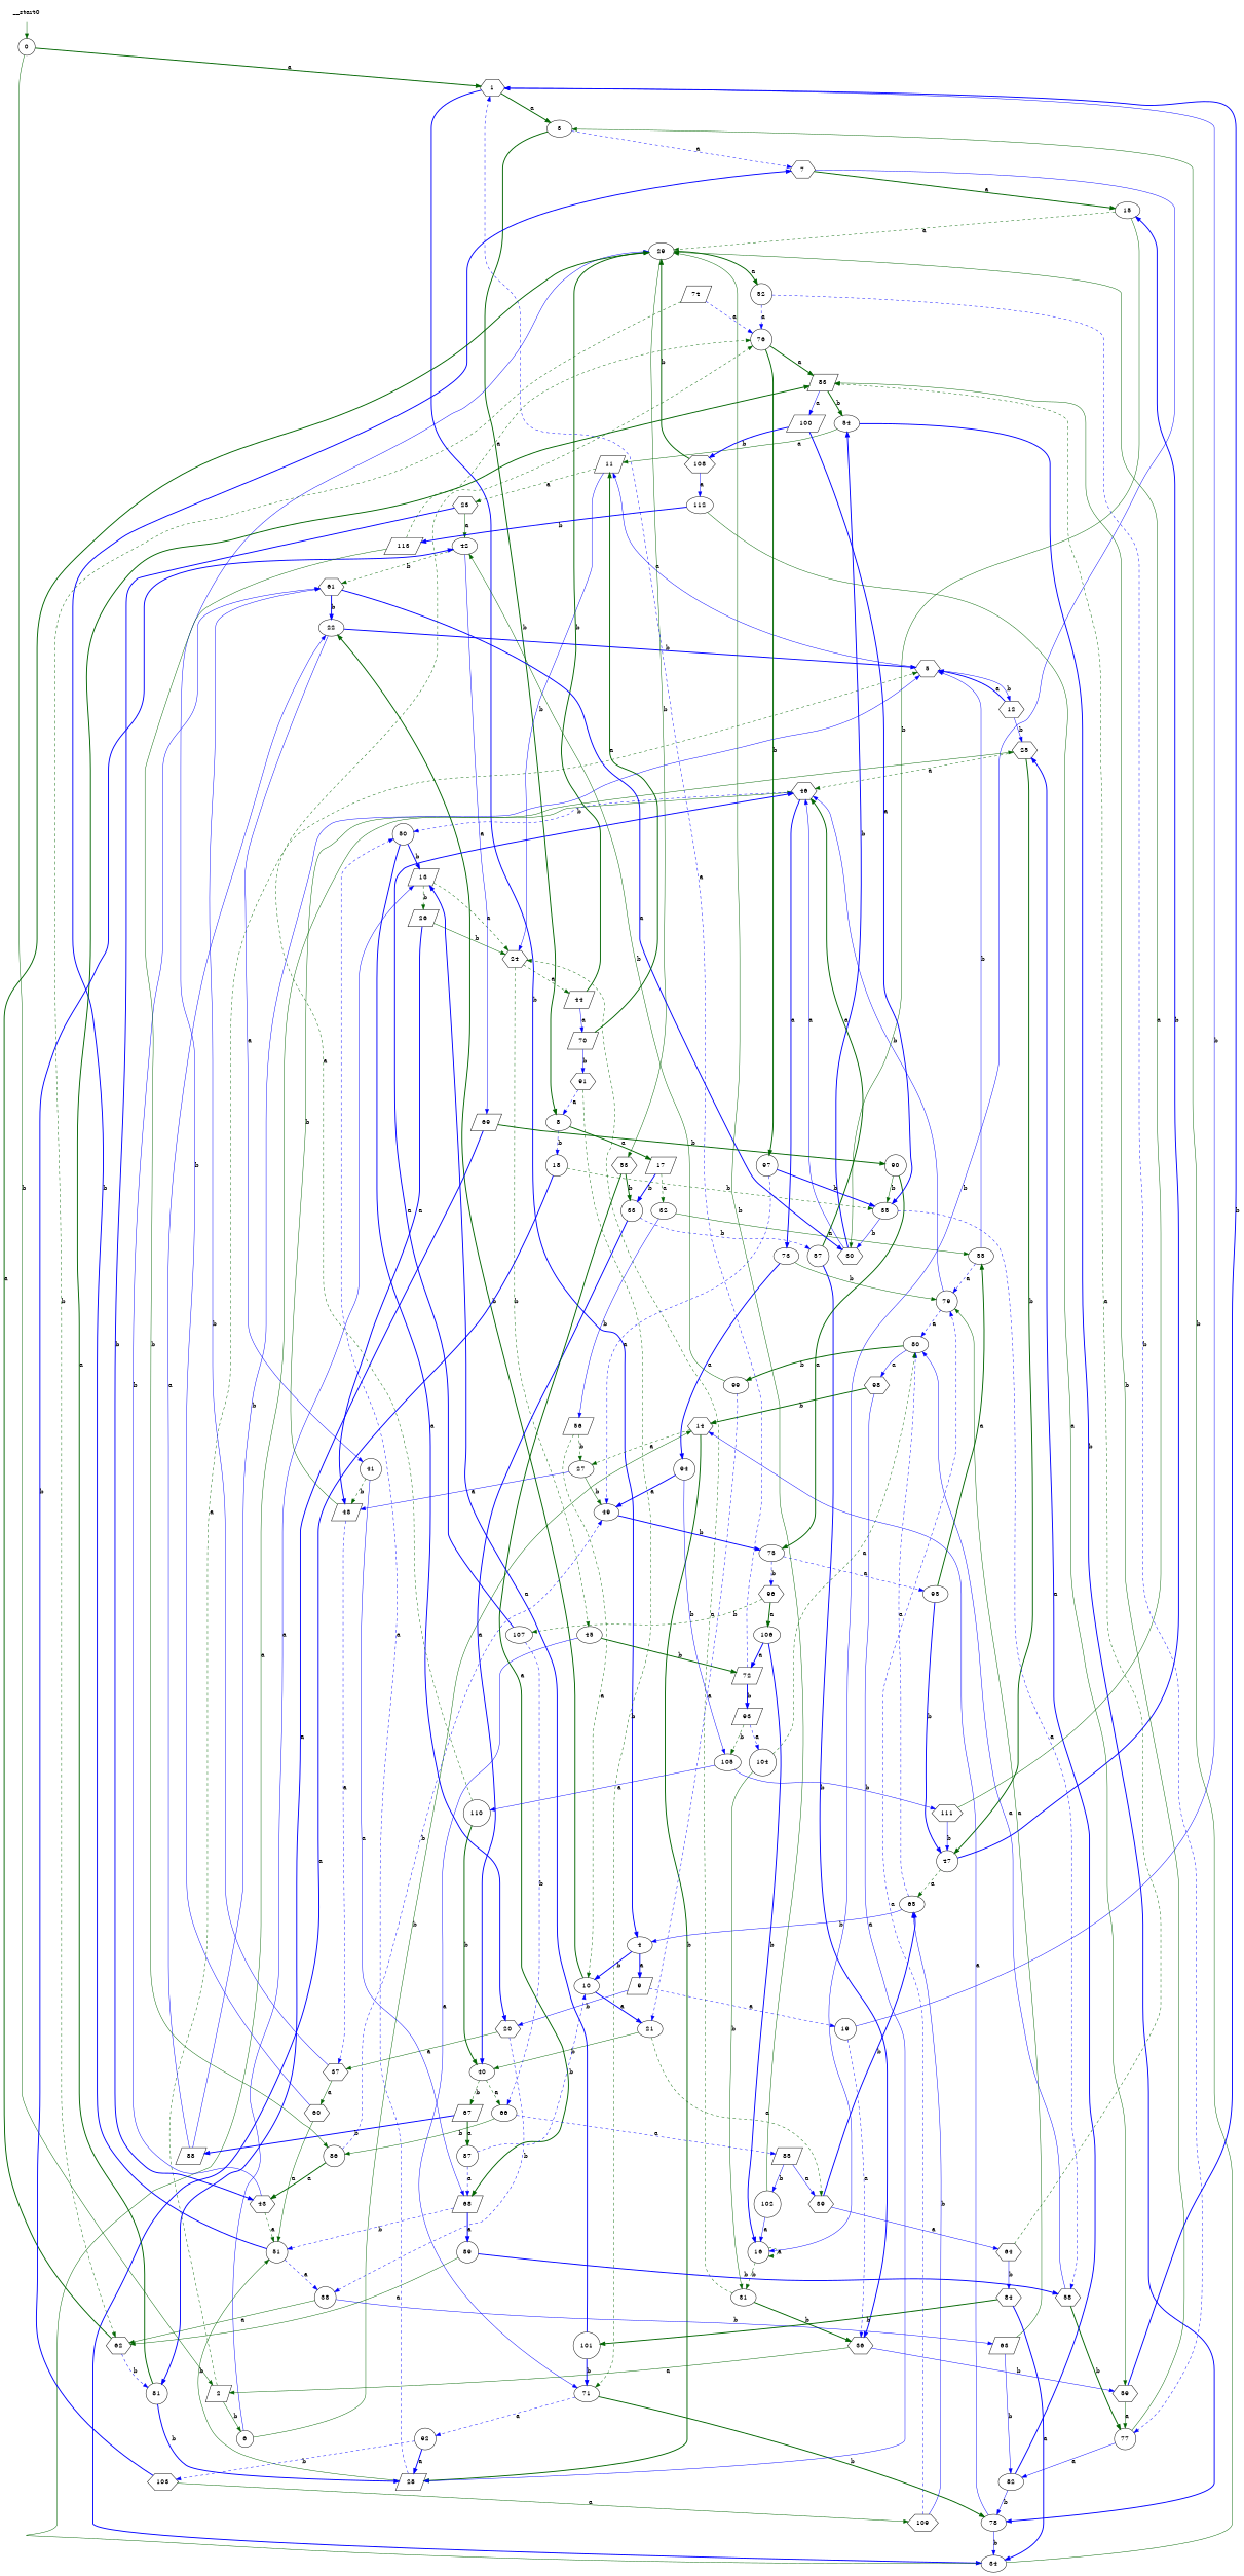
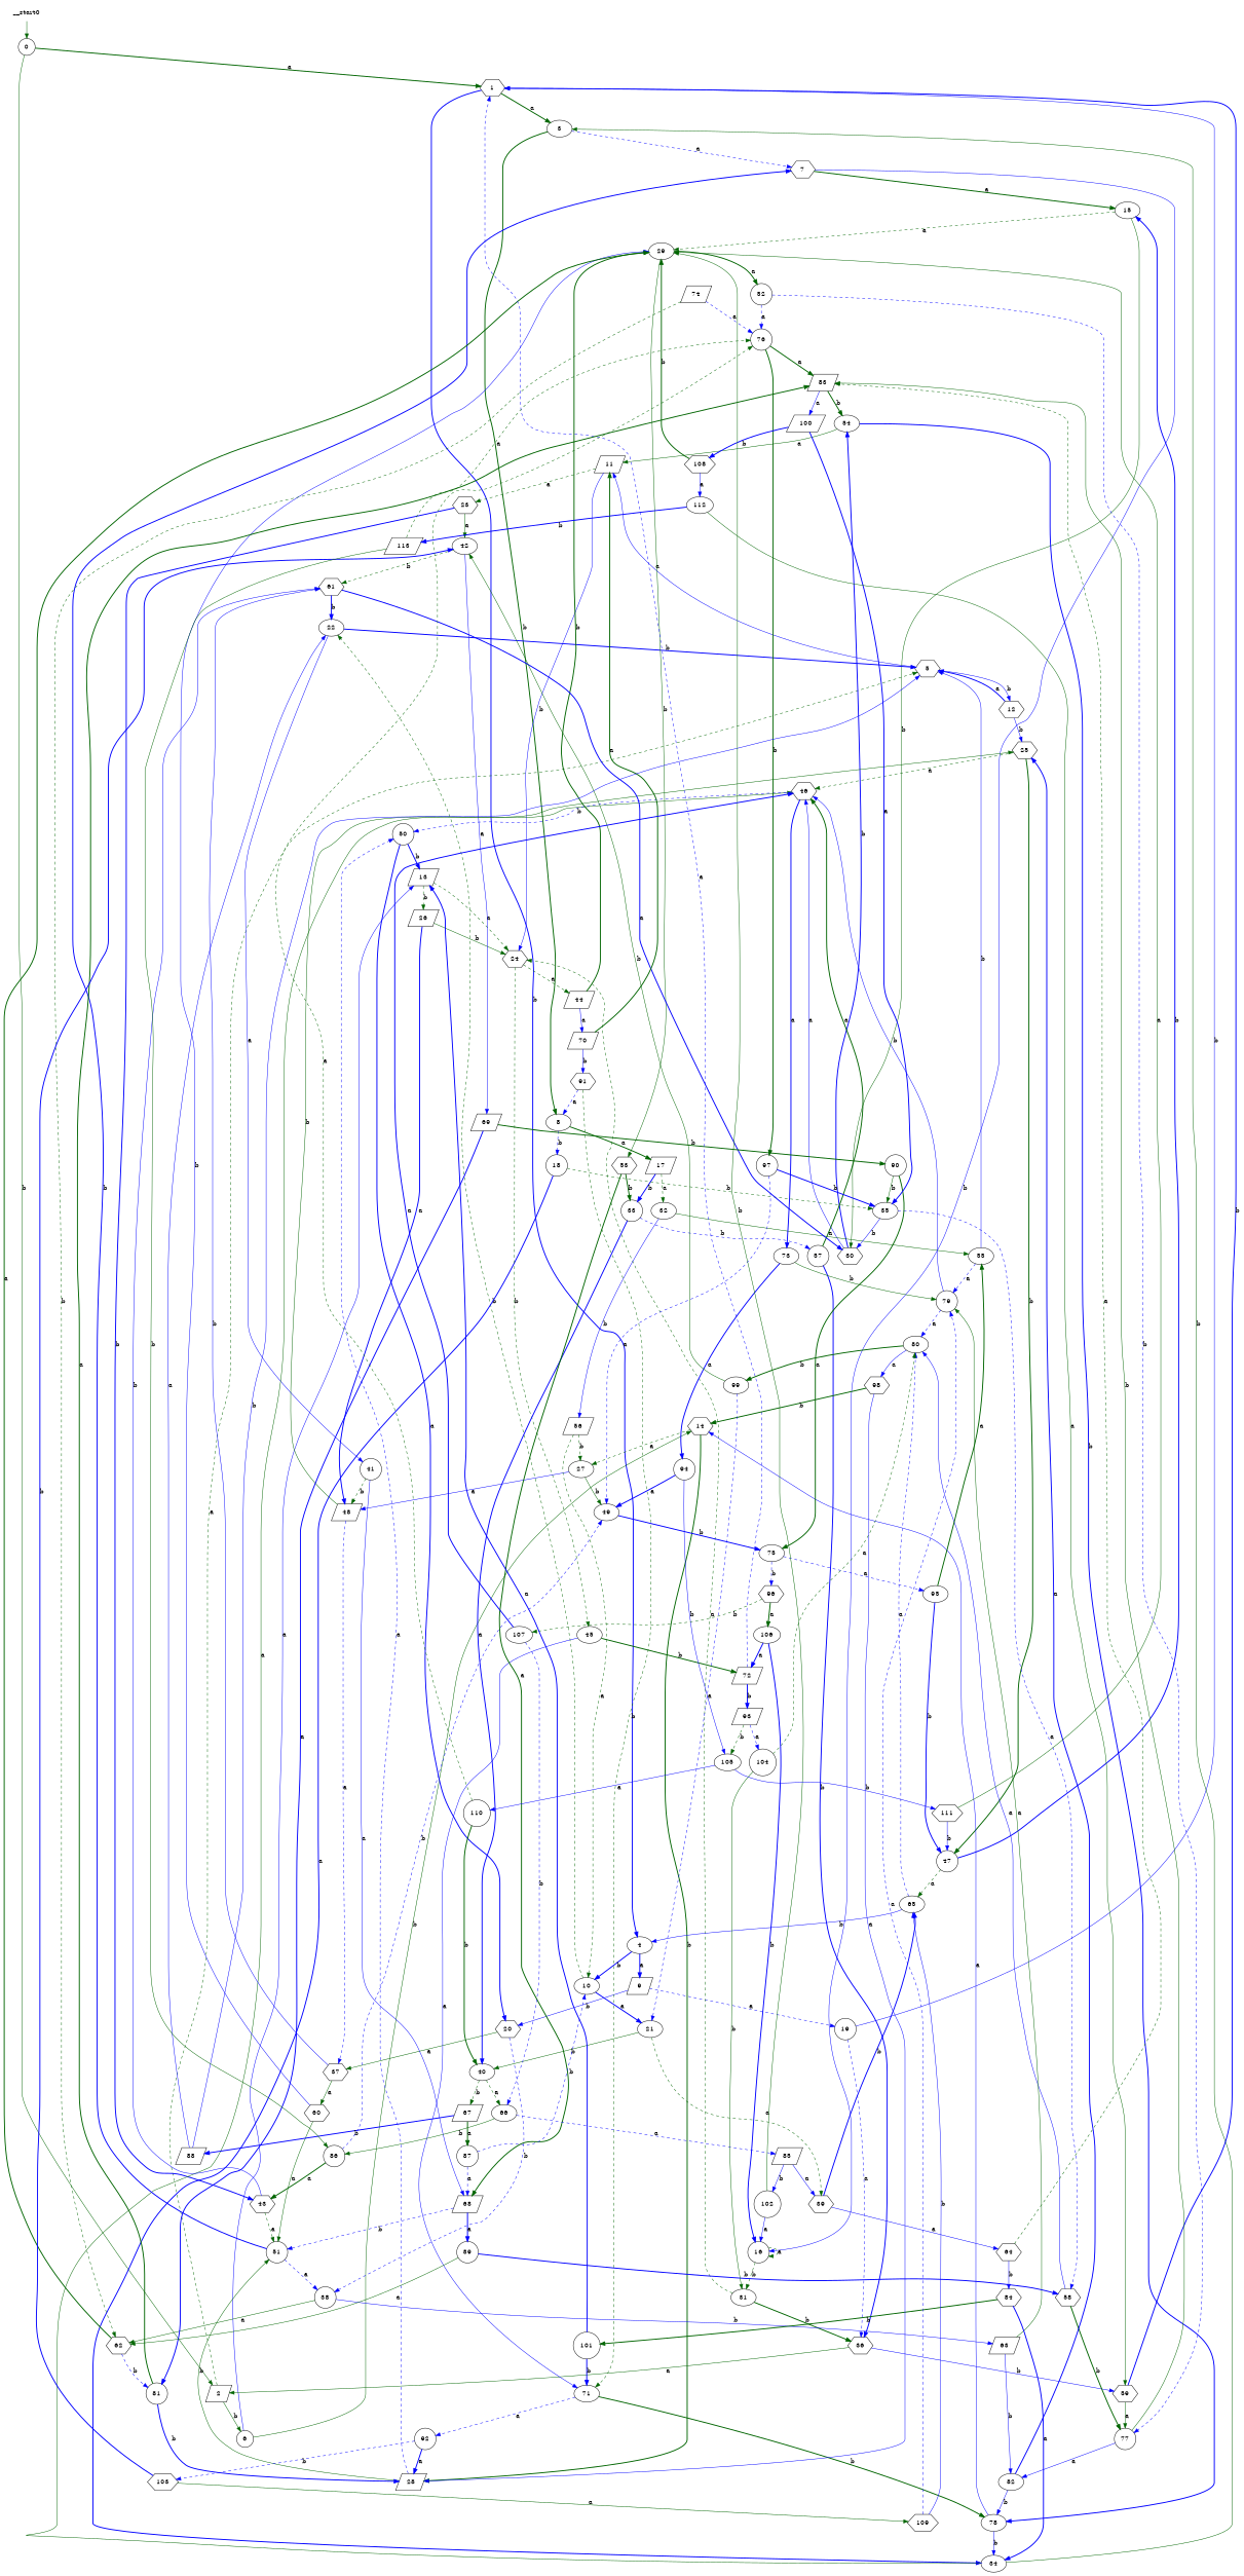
  digraph {
    node [shape=ellipse]
    edge [color=blue style=solid]
    __start0 [shape=none]
    0 [shape=circle]
    1 [shape=hexagon]
    2 [shape=parallelogram]
    3
    4
    5 [shape=hexagon]
    6 [shape=circle]
    7 [shape=hexagon]
    8
    9 [shape=parallelogram]
    10
    11 [shape=parallelogram]
    12 [shape=hexagon]
    13 [shape=parallelogram]
    14 [shape=hexagon]
    15
    16 [shape=circle]
    17 [shape=parallelogram]
    18 [shape=circle]
    19 [shape=circle]
    20 [shape=hexagon]
    21
    22
    23 [shape=hexagon]
    24 [shape=hexagon]
    25 [shape=hexagon]
    26 [shape=parallelogram]
    27
    28 [shape=parallelogram]
    29
    30 [shape=hexagon]
    31
    32
    33 [shape=circle]
    34
    35
    36 [shape=hexagon]
    37 [shape=hexagon]
    38 [shape=circle]
    39 [shape=hexagon]
    40
    41 [shape=circle]
    42
    43 [shape=hexagon]
    44 [shape=parallelogram]
    45
    46 [shape=hexagon]
    47 [shape=circle]
    48 [shape=parallelogram]
    49
    50 [shape=circle]
    51 [shape=circle]
    52 [shape=circle]
    53 [shape=hexagon]
    54
    55
    56 [shape=parallelogram]
    57 [shape=circle]
    58 [shape=hexagon]
    59 [shape=hexagon]
    60 [shape=hexagon]
    61 [shape=hexagon]
    62 [shape=hexagon]
    63 [shape=parallelogram]
    64 [shape=hexagon]
    65
    66
    67 [shape=parallelogram]
    68 [shape=parallelogram]
    69 [shape=parallelogram]
    70 [shape=parallelogram]
    71
    72 [shape=parallelogram]
    73
    75
    76 [shape=circle]
    77 [shape=circle]
    78
    79 [shape=circle]
    80
    81 [shape=circle]
    82
    83 [shape=parallelogram]
    84 [shape=hexagon]
    85 [shape=parallelogram]
    86 [shape=circle]
    87 [shape=circle]
    88 [shape=parallelogram]
    89 [shape=circle]
    90 [shape=circle]
    91 [shape=hexagon]
    92 [shape=circle]
    93 [shape=parallelogram]
    94 [shape=circle]
    74 [shape=parallelogram]
    95
    96 [shape=hexagon]
    97 [shape=circle]
    98 [shape=hexagon]
    99
    100 [shape=parallelogram]
    101 [shape=circle]
    102 [shape=circle]
    103 [shape=hexagon]
    104 [shape=circle]
    105
    106
    107
    108 [shape=hexagon]
    109 [shape=hexagon]
    110 [shape=circle]
    111 [shape=hexagon]
    112
    113 [shape=parallelogram]
    __start0 -> 0 [color=darkgreen]
    0 -> 1 [color=darkgreen label=a style=bold]
    0 -> 2 [color=darkgreen label=b]
    1 -> 3 [color=darkgreen label=a style=bold]
    1 -> 4 [label=b style=bold]
    2 -> 5 [color=darkgreen label=a style=dashed]
    2 -> 6 [color=darkgreen label=b]
    3 -> 7 [label=a style=dashed]
    3 -> 8 [color=darkgreen label=b style=bold]
    4 -> 9 [label=a style=bold]
    4 -> 10 [label=b style=bold]
    5 -> 11 [label=a]
    5 -> 12 [label=b]
    6 -> 13 [label=a]
    6 -> 14 [color=darkgreen label=b]
    7 -> 15 [color=darkgreen label=a style=bold]
    7 -> 16 [label=b]
    8 -> 17 [color=darkgreen label=a style=bold]
    8 -> 18 [label=b style=dashed]
    9 -> 19 [label=a style=dashed]
    9 -> 20 [label=b]
    10 -> 21 [label=a style=bold]
-   10 -> 22 [color=darkgreen label=b style=bold]
+   10 -> 22 [color=darkgreen label=b style=dashed]
    11 -> 23 [color=darkgreen label=a style=dashed]
    11 -> 24 [label=b]
    12 -> 5 [label=a style=bold]
    12 -> 25 [label=b]
    13 -> 24 [color=darkgreen label=a style=dashed]
    13 -> 26 [color=darkgreen label=b style=dashed]
    14 -> 27 [color=darkgreen label=a style=dashed]
    14 -> 28 [color=darkgreen label=b style=bold]
    15 -> 29 [color=darkgreen label=a style=dashed]
    15 -> 30 [color=darkgreen label=b]
    16 -> 16 [color=darkgreen label=a style=dashed]
    16 -> 31 [color=darkgreen label=b style=dashed]
    17 -> 32 [color=darkgreen label=a style=dashed]
    17 -> 33 [label=b style=bold]
    18 -> 34 [label=a style=bold]
    18 -> 35 [color=darkgreen label=b style=dashed]
    19 -> 1 [label=b]
    19 -> 36 [label=a style=dashed]
    20 -> 37 [color=darkgreen label=a]
    20 -> 38 [label=b style=dashed]
    21 -> 39 [color=darkgreen label=a style=dashed]
    21 -> 40 [color=darkgreen label=b]
    22 -> 5 [label=b style=bold]
    22 -> 41 [label=a]
    23 -> 42 [color=darkgreen label=a]
    23 -> 43 [label=b style=bold]
    24 -> 44 [color=darkgreen label=a style=dashed]
    24 -> 45 [color=darkgreen label=b style=dashed]
    25 -> 46 [color=darkgreen label=a style=dashed]
    25 -> 47 [color=darkgreen label=b style=bold]
    26 -> 24 [color=darkgreen label=b]
    26 -> 48 [label=a style=bold]
    27 -> 48 [label=a]
    27 -> 49 [color=darkgreen label=b]
    28 -> 50 [label=a style=dashed]
    28 -> 51 [color=darkgreen label=b]
    29 -> 52 [color=darkgreen label=a style=bold]
    29 -> 53 [color=darkgreen label=b]
    30 -> 46 [label=a]
    30 -> 54 [label=b style=bold]
    31 -> 24 [color=darkgreen label=a style=dashed]
    31 -> 36 [color=darkgreen label=b style=bold]
    32 -> 55 [color=darkgreen label=a]
    32 -> 56 [label=b]
    33 -> 40 [label=a style=bold]
    33 -> 57 [label=b style=dashed]
    34 -> 3 [color=darkgreen label=b]
    34 -> 46 [color=darkgreen label=a]
    35 -> 30 [label=b]
    35 -> 58 [label=a style=dashed]
    36 -> 2 [color=darkgreen label=a]
    36 -> 59 [label=b]
    37 -> 60 [color=darkgreen label=a]
    37 -> 61 [label=b]
    38 -> 62 [color=darkgreen label=a]
    38 -> 63 [label=b]
    39 -> 64 [label=a]
    39 -> 65 [label=b style=bold]
    40 -> 66 [color=darkgreen label=a style=dashed]
    40 -> 67 [color=darkgreen label=b style=dashed]
    41 -> 48 [color=darkgreen label=b style=dashed]
    41 -> 68 [label=a]
    42 -> 61 [color=darkgreen label=b style=dashed]
    42 -> 69 [label=a]
    43 -> 51 [color=darkgreen label=a style=dashed]
    43 -> 61 [label=b]
    44 -> 29 [color=darkgreen label=b style=bold]
    44 -> 70 [label=a]
    45 -> 71 [label=a]
    45 -> 72 [color=darkgreen label=b style=bold]
    46 -> 50 [label=b style=dashed]
    46 -> 73 [label=a style=bold]
    47 -> 15 [label=b style=bold]
    47 -> 65 [color=darkgreen label=a style=dashed]
    48 -> 25 [color=darkgreen label=b]
    48 -> 37 [label=a style=dashed]
    49 -> 75 [label=b style=bold]
    50 -> 13 [label=b style=bold]
    50 -> 20 [label=a style=bold]
    51 -> 7 [label=b style=bold]
    51 -> 38 [label=a style=dashed]
    52 -> 76 [label=a style=dashed]
    52 -> 77 [label=b style=dashed]
    53 -> 33 [color=darkgreen label=b style=bold]
    53 -> 68 [color=darkgreen label=a style=bold]
    54 -> 11 [color=darkgreen label=a]
    54 -> 78 [label=b style=bold]
    55 -> 5 [label=b]
    55 -> 79 [label=a style=dashed]
    56 -> 10 [color=darkgreen label=a style=dashed]
    56 -> 27 [color=darkgreen label=b style=dashed]
    57 -> 36 [label=b style=bold]
    57 -> 46 [color=darkgreen label=a style=bold]
    58 -> 77 [color=darkgreen label=b style=bold]
    58 -> 80 [label=a]
    59 -> 1 [label=b style=bold]
    59 -> 77 [color=darkgreen label=a]
    60 -> 29 [label=b]
    60 -> 51 [color=darkgreen label=a]
    61 -> 22 [label=b style=bold]
    61 -> 30 [label=a style=bold]
    62 -> 29 [color=darkgreen label=a style=bold]
    62 -> 81 [label=b style=dashed]
    63 -> 79 [color=darkgreen label=a]
    63 -> 82 [label=b]
    64 -> 83 [color=darkgreen label=a style=dashed]
    64 -> 84 [label=b]
    65 -> 4 [label=b]
    65 -> 80 [label=a style=dashed]
    66 -> 85 [label=a style=dashed]
    66 -> 86 [color=darkgreen label=b]
    67 -> 87 [color=darkgreen label=a style=bold]
    67 -> 88 [label=b style=bold]
    68 -> 51 [label=b style=dashed]
    68 -> 89 [label=a style=bold]
    69 -> 81 [label=a style=bold]
    69 -> 90 [color=darkgreen label=b style=bold]
    70 -> 11 [color=darkgreen label=a style=bold]
    70 -> 91 [label=b]
    71 -> 78 [color=darkgreen label=b style=bold]
    71 -> 92 [label=a style=dashed]
    72 -> 1 [label=a style=dashed]
    72 -> 93 [label=b style=bold]
    73 -> 79 [color=darkgreen label=b]
    73 -> 94 [label=a style=bold]
    75 -> 95 [label=a style=dashed]
    75 -> 96 [label=b style=dashed]
    76 -> 83 [color=darkgreen label=a style=bold]
    76 -> 97 [color=darkgreen label=b style=bold]
    77 -> 82 [label=a]
    77 -> 83 [color=darkgreen label=b]
    78 -> 14 [label=a]
    78 -> 34 [label=b]
    79 -> 46 [label=b]
    79 -> 80 [label=a style=dashed]
    80 -> 98 [label=a]
    80 -> 99 [color=darkgreen label=b style=bold]
    81 -> 28 [label=b style=bold]
    81 -> 83 [color=darkgreen label=a style=bold]
    82 -> 25 [label=a style=bold]
    82 -> 78 [label=b]
    83 -> 54 [color=darkgreen label=b style=bold]
    83 -> 100 [label=a]
    84 -> 34 [label=a style=bold]
    84 -> 101 [color=darkgreen label=b style=bold]
    85 -> 39 [label=a]
    85 -> 102 [label=b]
    86 -> 43 [color=darkgreen label=a style=bold]
    86 -> 49 [label=b style=dashed]
    87 -> 10 [label=b style=dashed]
    87 -> 68 [label=a style=dashed]
    88 -> 5 [label=b]
    88 -> 22 [label=a]
    89 -> 58 [label=b style=bold]
    89 -> 62 [color=darkgreen label=a]
    90 -> 35 [color=darkgreen label=b]
    90 -> 75 [color=darkgreen label=a style=bold]
    91 -> 8 [label=a style=dashed]
    91 -> 71 [color=darkgreen label=b style=dashed]
    92 -> 28 [label=a style=bold]
    92 -> 103 [label=b style=dashed]
    93 -> 104 [label=a style=dashed]
    93 -> 105 [color=darkgreen label=b style=dashed]
    94 -> 49 [label=a style=bold]
    94 -> 105 [label=b]
    74 -> 62 [color=darkgreen label=b style=dashed]
    74 -> 76 [label=a style=dashed]
    95 -> 47 [label=b style=bold]
    95 -> 55 [color=darkgreen label=a style=bold]
    96 -> 106 [color=darkgreen label=a style=bold]
    96 -> 107 [color=darkgreen label=b style=dashed]
    97 -> 35 [label=b style=bold]
    97 -> 49 [label=a style=dashed]
    98 -> 14 [color=darkgreen label=b style=bold]
    98 -> 28 [label=a]
    99 -> 21 [label=a style=dashed]
    99 -> 42 [color=darkgreen label=b]
    100 -> 35 [label=a style=bold]
    100 -> 108 [label=b style=bold]
    101 -> 13 [label=a style=bold]
    101 -> 71 [label=b style=bold]
    102 -> 16 [label=a]
    102 -> 29 [color=darkgreen label=b]
    103 -> 42 [label=b style=bold]
    103 -> 109 [color=darkgreen label=a]
    104 -> 31 [color=darkgreen label=b]
    104 -> 80 [color=darkgreen label=a style=dashed]
    105 -> 110 [label=a]
    105 -> 111 [label=b]
    106 -> 16 [label=b style=bold]
    106 -> 72 [label=a style=bold]
    107 -> 46 [label=a style=bold]
    107 -> 66 [label=b style=dashed]
    108 -> 29 [color=darkgreen label=b style=bold]
    108 -> 112 [label=a]
    109 -> 65 [label=b]
    109 -> 79 [label=a style=dashed]
    110 -> 40 [color=darkgreen label=b style=bold]
    110 -> 76 [color=darkgreen label=a style=dashed]
    111 -> 29 [color=darkgreen label=a]
    111 -> 47 [label=b]
    112 -> 59 [color=darkgreen label=a]
    112 -> 113 [label=b style=bold]
    113 -> 76 [color=darkgreen label=a style=dashed]
    113 -> 86 [color=darkgreen label=b]
  }
